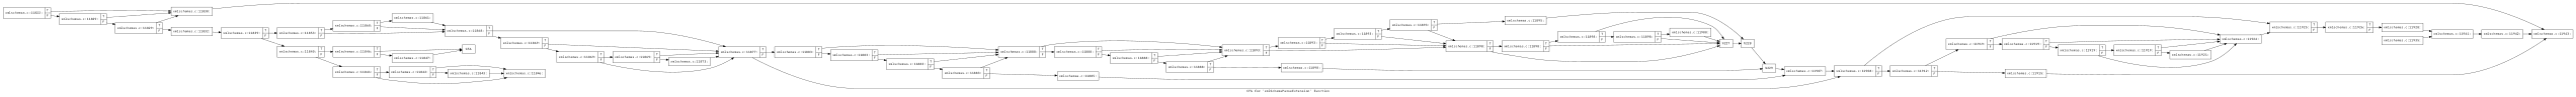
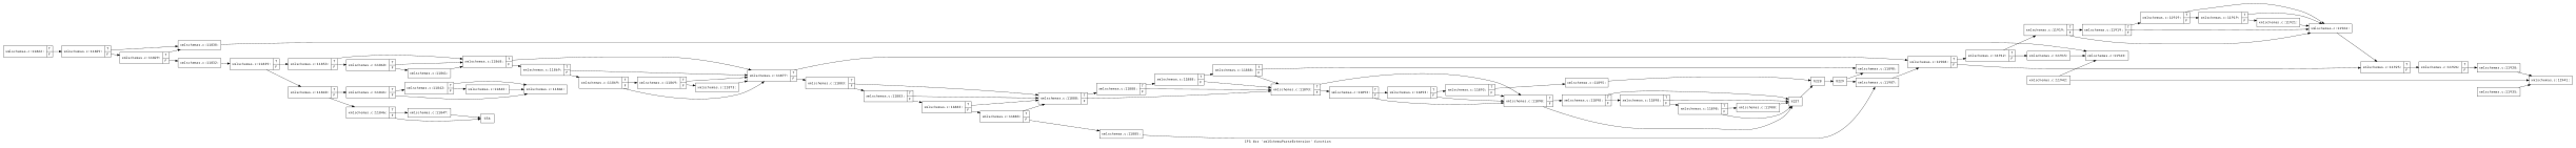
  digraph {
    fontname="IBM Plex Mono"
    label="CFG for 'xmlSchemaParseExtension' function"
    rankdir=LR
    node [fontname="IBM Plex Mono" shape=record]
    edge [fontname="IBM Plex Mono"]
    n1 [label="{xmlschemas.c:11822:|{<s0>T|<s1>F}}"]
    n2 [label="{xmlschemas.c:11830:}"]
    n3 [label="{xmlschemas.c:11829:|{<s0>T|<s1>F}}"]
    n4 [label="{xmlschemas.c:11943:}"]
    n5 [label="{xmlschemas.c:11829:|{<s0>T|<s1>F}}"]
    n6 [label="{xmlschemas.c:11832:}"]
    n7 [label="{xmlschemas.c:11839:|{<s0>T|<s1>F}}"]
    n8 [label="{xmlschemas.c:11840:|{<s0>T|<s1>F}}"]
    n9 [label="{xmlschemas.c:11853:|{<s0>T|<s1>F}}"]
    n10 [label="{xmlschemas.c:11841:|{<s0>T|<s1>F}}"]
    n11 [label="{xmlschemas.c:11846:|{<s0>T|<s1>F}}"]
    n12 [label="{xmlschemas.c:11860:|{<s0>T|<s1>F}}"]
    n13 [label="{xmlschemas.c:11868:|{<s0>T|<s1>F}}"]
    n14 [label="{xmlschemas.c:11846:}"]
    n15 [label="{xmlschemas.c:11842:|{<s0>T|<s1>F}}"]
    n16 [label="{xmlschemas.c:11847:}"]
    n17 [label="{%56}"]
    n18 [label="{xmlschemas.c:11861:}"]
    n19 [label="{xmlschemas.c:11869:|{<s0>T|<s1>F}}"]
    n20 [label="{xmlschemas.c:11877:|{<s0>T|<s1>F}}"]
    n21 [label="{xmlschemas.c:11843:}"]
    n22 [label="{xmlschemas.c:11869:|{<s0>T|<s1>F}}"]
    n23 [label="{xmlschemas.c:11883:|{<s0>T|<s1>F}}"]
    n24 [label="{xmlschemas.c:11908:|{<s0>T|<s1>F}}"]
    n25 [label="{xmlschemas.c:11869:|{<s0>T|<s1>F}}"]
    n26 [label="{xmlschemas.c:11883:|{<s0>T|<s1>F}}"]
    n27 [label="{xmlschemas.c:11888:|{<s0>T|<s1>F}}"]
    n28 [label="{xmlschemas.c:11912:|{<s0>T|<s1>F}}"]
    n29 [label="{xmlschemas.c:11925:|{<s0>T|<s1>F}}"]
    n30 [label="{xmlschemas.c:11873:}"]
    n31 [label="{xmlschemas.c:11883:|{<s0>T|<s1>F}}"]
    n32 [label="{xmlschemas.c:11888:|{<s0>T|<s1>F}}"]
    n33 [label="{xmlschemas.c:11893:|{<s0>T|<s1>F}}"]
    n34 [label="{xmlschemas.c:11915:}"]
    n35 [label="{xmlschemas.c:11919:|{<s0>T|<s1>F}}"]
    n36 [label="{xmlschemas.c:11926:|{<s0>T|<s1>F}}"]
    n37 [label="{xmlschemas.c:11883:|{<s0>T|<s1>F}}"]
    n38 [label="{xmlschemas.c:11888:|{<s0>T|<s1>F}}"]
    n39 [label="{xmlschemas.c:11893:|{<s0>T|<s1>F}}"]
    n40 [label="{xmlschemas.c:11898:|{<s0>T|<s1>F}}"]
    n41 [label="{xmlschemas.c:11885:}"]
    n42 [label="{xmlschemas.c:11907:}"]
    n43 [label="{xmlschemas.c:11888:|{<s0>T|<s1>F}}"]
    n44 [label="{xmlschemas.c:11893:|{<s0>T|<s1>F}}"]
    n45 [label="{xmlschemas.c:11898:|{<s0>T|<s1>F}}"]
    n46 [label="{%227}"]
    n47 [label="{xmlschemas.c:11890:}"]
    n48 [label="{%229}"]
    n49 [label="{xmlschemas.c:11893:|{<s0>T|<s1>F}}"]
    n50 [label="{xmlschemas.c:11898:|{<s0>T|<s1>F}}"]
    n51 [label="{%228}"]
    n52 [label="{xmlschemas.c:11895:}"]
    n53 [label="{xmlschemas.c:11898:|{<s0>T|<s1>F}}"]
    n54 [label="{xmlschemas.c:11900:}"]
    n55 [label="{xmlschemas.c:11919:|{<s0>T|<s1>F}}"]
    n56 [label="{xmlschemas.c:11924:}"]
    n57 [label="{xmlschemas.c:11928:}"]
    n58 [label="{xmlschemas.c:11942:}"]
    n59 [label="{xmlschemas.c:11919:|{<s0>T|<s1>F}}"]
    n60 [label="{xmlschemas.c:11919:|{<s0>T|<s1>F}}"]
    n61 [label="{xmlschemas.c:11921:}"]
    n62 [label="{xmlschemas.c:11941:}"]
    n63 [label="{xmlschemas.c:11935:}"]
-   n1 -> n2
    n1 -> n3
    n2 -> n4
    n3 -> n2
    n3 -> n5
    n5 -> n2
    n5 -> n6
    n6 -> n7
    n7 -> n8
    n7 -> n9
    n8 -> n10
    n8 -> n11
    n9 -> n12
    n9 -> n13
    n10 -> n14
    n10 -> n15
    n11 -> n16
    n11 -> n17
    n12 -> n13
    n12 -> n18
    n13 -> n19
    n13 -> n20
    n15 -> n14
    n15 -> n21
    n16 -> n17
    n18 -> n13
    n19 -> n20
    n19 -> n22
    n20 -> n23
    n20 -> n24
    n21 -> n14
    n22 -> n20
    n22 -> n25
    n23 -> n26
    n23 -> n27
    n24 -> n28
    n24 -> n29
    n25 -> n20
    n25 -> n30
    n26 -> n27
    n26 -> n31
    n27 -> n32
    n27 -> n33
    n28 -> n34
    n28 -> n35
    n29 -> n36
    n30 -> n20
    n31 -> n27
    n31 -> n37
    n32 -> n33
    n32 -> n38
    n33 -> n39
    n33 -> n40
    n34 -> n4
    n35 -> n55
    n35 -> n56
    n36 -> n57
    n37 -> n27
    n37 -> n41
    n38 -> n33
    n38 -> n43
    n39 -> n40
    n39 -> n44
    n40 -> n45
    n40 -> n46
    n41 -> n42
    n42 -> n24
    n43 -> n33
    n43 -> n47
    n44 -> n40
    n44 -> n49
    n45 -> n46
    n45 -> n50
    n46 -> n51
-   n47 -> n48
+   n48 -> n47
    n48 -> n42
    n49 -> n40
    n49 -> n52
    n50 -> n46
    n50 -> n53
    n51 -> n48
    n52 -> n51
    n53 -> n46
    n53 -> n54
    n54 -> n46
    n55 -> n56
    n55 -> n59
    n56 -> n29
    n57 -> n62
    n58 -> n4
    n59 -> n56
    n59 -> n60
    n60 -> n56
    n60 -> n61
    n61 -> n56
-   n62 -> n58
+   n58 -> n62
    n63 -> n62
  }
